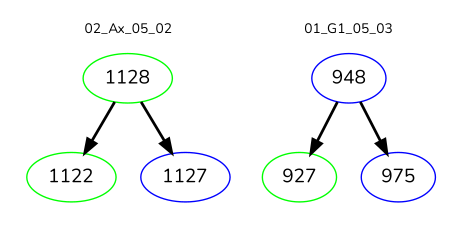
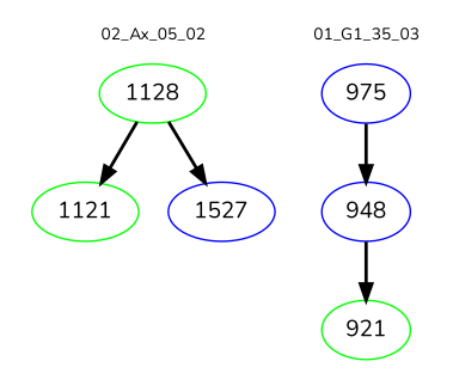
  digraph {
    fontname=Nunito
    node [color=green fontname=Nunito]
    edge [color=black fontname=Nunito style=bold]
    n1 [label=1128]
-   n2 [label=1122]
-   n3 [color=blue label=1127]
+   n2 [label=1121]
+   n3 [color=blue label=1527]
    n4 [color=blue label=948]
-   n5 [label=927]
+   n5 [label=921]
    n6 [color=blue label=975]
    subgraph cluster_1 {
      color=white
      fontsize=10
      label="02_Ax_05_02"
      n1
      n2
      n3
    }
    subgraph cluster_2 {
      color=white
      fontsize=10
-     label="01_G1_05_03"
+     label="01_G1_35_03"
      n4
      n5
      n6
    }
    n1 -> n2
    n1 -> n3
    n4 -> n5
-   n4 -> n6
+   n6 -> n4
  }
